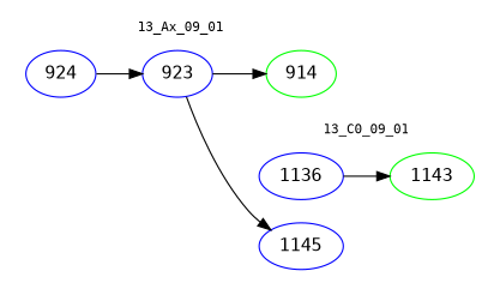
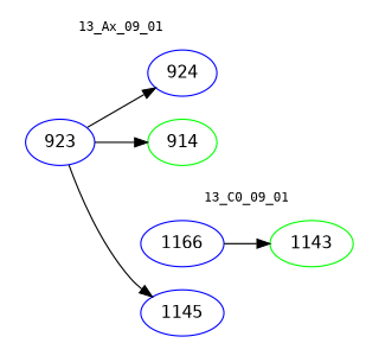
  digraph {
    fontname="DejaVu Sans Mono"
    rankdir=LR
    node [color=blue fontname="DejaVu Sans Mono"]
    edge [color=black fontname="DejaVu Sans Mono"]
    n1 [label=923]
    n2 [color=green label=914]
    n3 [label=924]
-   n4 [label=1136]
+   n4 [label=1166]
    n5 [label=1145]
    n6 [color=green label=1143]
    subgraph cluster_1 {
      color=white
      fontsize=10
      label="13_Ax_09_01"
      n1
      n2
      n3
    }
    subgraph cluster_2 {
      color=white
      fontsize=10
      label="13_C0_09_01"
      n4
      n5
      n6
    }
    n1 -> n2
-   n3 -> n1
+   n1 -> n3
    n1 -> n5
    n4 -> n6
  }
